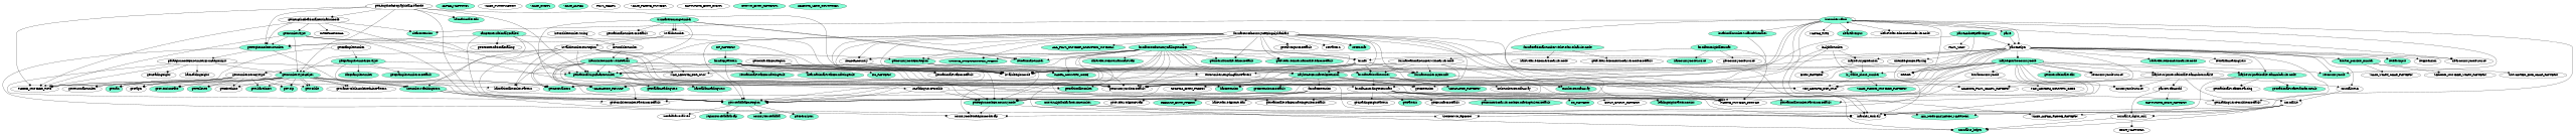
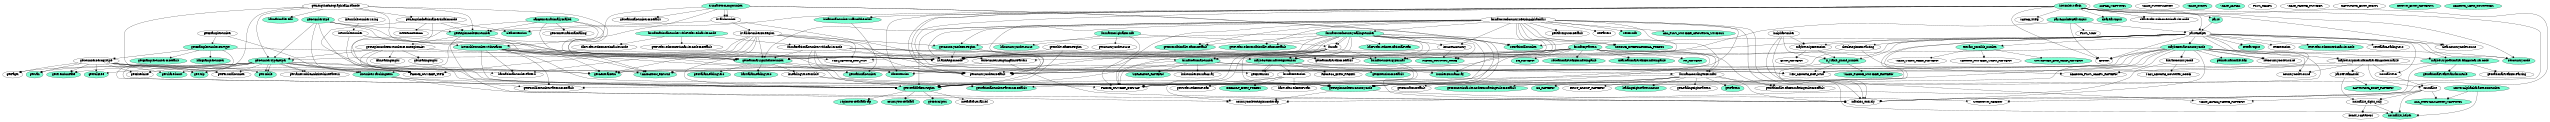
  digraph {
    node [fillcolor=white style=filled]
    edge [arrowhead=dot]
    NANPA_COUNTRY_CODE [fillcolor=aquamarine]
    ALPHA_MAPPINGS [fillcolor=aquamarine]
    ALL_NORMALIZATION_MAPPINGS [fillcolor=aquamarine]
    ALL_PLUS_NUMBER_GROUPING_SYMBOLS [fillcolor=aquamarine]
    UNIQUE_INTERNATIONAL_PREFIX [fillcolor=aquamarine]
    VALID_PUNCTUATION
    VALID_DIGITS [fillcolor=aquamarine]
    VALID_ALPHA [fillcolor=aquamarine]
    PLUS_CHARS
    SEPARATOR_PATTERN [fillcolor=aquamarine]
    CAPTURING_DIGIT_PATTERN [fillcolor=aquamarine]
-   UNWANTED_END_CHAR_PATTERN
+   UNWANTED_END_CHAR_PATTERN [fillcolor=aquamarine]
    VALID_PHONE_NUMBER
    DEFAULT_EXTN_PREFIX [fillcolor=aquamarine]
    CAPTURING_EXTN_DIGITS
    KNOWN_EXTN_PATTERNS [fillcolor=aquamarine]
    VALID_PHONE_NUMBER_PATTERN [fillcolor=aquamarine]
    LEADING_ZERO_COUNTRIES [fillcolor=aquamarine]
    NP_PATTERN [fillcolor=aquamarine]
    FG_PATTERN [fillcolor=aquamarine]
    CC_PATTERN [fillcolor=aquamarine]
    VALIDATION_RESULT [fillcolor=aquamarine]
    is_viable_phone_number [fillcolor=aquamarine]
    MIN_LENGTH_FOR_NSN
    matches_entirely
    normalize
    VALID_ALPHA_PHONE_PATTERN
    normalize_digits_only
    normalize_helper [fillcolor=aquamarine]
    DIGIT_MAPPINGS
    extract_possible_number [fillcolor=aquamarine]
    VALID_START_CHAR_PATTERN
    SECOND_NUMBER_START_PATTERN
    normalizeSB
    convertAlphaCharactersInNumber [fillcolor=aquamarine]
    getLengthOfGeographicalAreaCode
    PHONE_NUMBER_TYPE
    getRegionCodeForNumber [fillcolor=aquamarine]
    isValidRegionCode
    getMetadataForRegion [fillcolor=aquamarine]
    hasNationalPrefix [fillcolor=aquamarine]
    getNumberTypeHelper [fillcolor=aquamarine]
    getNationalSignificantNumber [fillcolor=aquamarine]
    getLengthOfNationalDestinationCode
    getCountryCodeOrDefault
    countryCodeToRegionCodeMap
    getRegionCodeForNumberFromRegionList
    regionToMetadataMap [fillcolor=aquamarine]
    countryToMetadata [fillcolor=aquamarine]
    getDescriptor [fillcolor=aquamarine]
    metadataSerialized
    getPremiumRate [fillcolor=aquamarine]
    getTollFree [fillcolor=aquamarine]
    getMobile [fillcolor=aquamarine]
    getFixedLine
    getSharedCost [fillcolor=aquamarine]
    getVoip [fillcolor=aquamarine]
    getPersonalNumber
    getPager
    getUan [fillcolor=aquamarine]
    getGeneralDesc [fillcolor=aquamarine]
    hasNationalNumberPattern
    isNumberMatchingDesc [fillcolor=aquamarine]
    getSameMobileAndFixedLinePattern
    getNationalNumber [fillcolor=aquamarine]
    hasItalianLeadingZero [fillcolor=aquamarine]
    getItalianLeadingZero [fillcolor=aquamarine]
    isLeadingZeroPossible
    hasExtension [fillcolor=aquamarine]
    clearExtension [fillcolor=aquamarine]
    INTERNATIONAL
    getNumberType [fillcolor=aquamarine]
    hasLeadingDigits
    getLeadingDigits
    getPossibleNumberPatternOrDefault
    getNationalNumberPatternOrDefault [fillcolor=aquamarine]
    getRegionCodeForCountryCode [fillcolor=aquamarine]
-   getLeadingZeroPossibleOrDefault
    format
    PHONE_NUMBER_FORMAT
    formatNumberByFormat [fillcolor=aquamarine]
    maybeGetFormattedExtension [fillcolor=aquamarine]
    formatNationalNumber [fillcolor=aquamarine]
    UNKNOWN_REGION
    RFC3966_EXTN_PREFIX
    getExtension
    formatExtension
    getExtensionOrDefault [fillcolor=aquamarine]
    formatAccordingToFormats
    numberFormatArray [fillcolor=aquamarine]
    intlNumberFormatArray
    hasPreferredExtnPrefix
    getPreferredExtnPrefix
    FIRST_GROUP_PATTERN
    getNationalPrefixFormattingRuleOrDefault
    leadingDigitsPatternCount [fillcolor=aquamarine]
    getLeadingDigitsPattern
    getPattern [fillcolor=aquamarine]
    getFormatOrDefault
    getDomesticCarrierCodeFormattingRuleOrDefault [fillcolor=aquamarine]
    formatByPattern [fillcolor=aquamarine]
    getNationalPrefixOrDefault
    setNationalPrefixFormattingRule [fillcolor=aquamarine]
    clearNationalPrefixFormattingRule [fillcolor=aquamarine]
    formatNationalNumberWithCarrierCode
    formatNationalNumberWithPreferredCarrierCode [fillcolor=aquamarine]
    hasPreferredDomesticCarrierCode
    getPreferredDomesticCarrierCodeOrDefault
    formatOutOfCountryCallingNumber [fillcolor=aquamarine]
    isNANPACountry
    getCountryCodeForRegion [fillcolor=aquamarine]
    getInternationalPrefixOrDefault [fillcolor=aquamarine]
    hasPreferredInternationalPrefix [fillcolor=aquamarine]
    getPreferredInternationalPrefixOrDefault [fillcolor=aquamarine]
    formatInOriginalFormat [fillcolor=aquamarine]
    hasCountryCodeSource [fillcolor=aquamarine]
    getCountryCodeSource
    formatOutOfCountryKeepingAlphaChars
    getRawInputOrDefault
    setPattern
    setFormat [fillcolor=aquamarine]
    getExampleNumber
    getExampleNumberForType [fillcolor=aquamarine]
    getNumberDescByType
    hasExampleNumber [fillcolor=aquamarine]
    getExampleNumberOrDefault [fillcolor=aquamarine]
    isValidNumber
    isValidNumberForRegion
    MAX_LENGTH_FOR_NSN
    getNddPrefixForRegion
    isAlphaNumber
    maybeStripExtension
    EXTN_PATTERN
    isPossibleNumber
    isPossibleNumberWithReason [fillcolor=aquamarine]
    testNumberLengthAgainstPattern
    isPossibleNumberString
    truncateTooLongNumber [fillcolor=aquamarine]
    getNationalNumberOrDefault
    setNationalNumber [fillcolor=aquamarine]
    extractCountryCode
    MAX_LENGTH_COUNTRY_CODE
    maybeExtractCountryCode [fillcolor=aquamarine]
    getInternationalPrefix [fillcolor=aquamarine]
    maybeStripInternationalPrefixAndNormalize
    setCountryCodeSource
    CountryCodeSource
    ERROR
    setCountryCode [fillcolor=aquamarine]
    maybeStripNationalPrefixAndCarrierCode [fillcolor=aquamarine]
    LEADING_PLUS_CHARS_PATTERN
    parsePrefixAsIdd
    getNationalPrefixForParsing
    getNationalPrefixTransformRule [fillcolor=aquamarine]
    checkRegionForParsing
    parse [fillcolor=aquamarine]
    parseHelper
    setRawInput [fillcolor=aquamarine]
    setExtension
    clearCountryCodeSource
    setPreferredDomesticCarrierCode [fillcolor=aquamarine]
    setItalianLeadingZero
    parseAndKeepRawInput [fillcolor=aquamarine]
    PLUS_SIGN
    isNumberMatch [fillcolor=aquamarine]
    MATCH_TYPE
    clearRawInput [fillcolor=aquamarine]
    clearPreferredDomesticCarrierCode
    isNationalNumberSuffixOfTheOther [fillcolor=aquamarine]
    canBeInternationallyDialled [fillcolor=aquamarine]
    getNoInternationalDialling
    is_viable_phone_number -> VALID_PHONE_NUMBER_PATTERN
    is_viable_phone_number -> MIN_LENGTH_FOR_NSN
    is_viable_phone_number -> matches_entirely
    normalize -> ALL_NORMALIZATION_MAPPINGS [arrowhead=box]
    normalize -> matches_entirely [arrowhead=box]
    normalize -> VALID_ALPHA_PHONE_PATTERN
    normalize -> normalize_digits_only [arrowhead=box]
    normalize -> normalize_helper [arrowhead=box]
    normalize_digits_only -> normalize_helper [arrowhead=box]
    normalize_digits_only -> DIGIT_MAPPINGS [arrowhead=box]
    extract_possible_number -> UNWANTED_END_CHAR_PATTERN
    extract_possible_number -> VALID_START_CHAR_PATTERN
    extract_possible_number -> SECOND_NUMBER_START_PATTERN [arrowhead=box]
    normalizeSB -> normalize [arrowhead=box]
    convertAlphaCharactersInNumber -> ALL_NORMALIZATION_MAPPINGS [arrowhead=box]
    convertAlphaCharactersInNumber -> normalize_helper [arrowhead=box]
    getLengthOfGeographicalAreaCode -> PHONE_NUMBER_TYPE [arrowhead=box]
    getLengthOfGeographicalAreaCode -> getRegionCodeForNumber
    getLengthOfGeographicalAreaCode -> isValidRegionCode
    getLengthOfGeographicalAreaCode -> getMetadataForRegion [arrowhead=box]
    getLengthOfGeographicalAreaCode -> hasNationalPrefix [arrowhead=box]
    getLengthOfGeographicalAreaCode -> getNumberTypeHelper
    getLengthOfGeographicalAreaCode -> getNationalSignificantNumber
    getLengthOfGeographicalAreaCode -> getLengthOfNationalDestinationCode [arrowhead=box]
    getRegionCodeForNumber -> getCountryCodeOrDefault
    getRegionCodeForNumber -> countryCodeToRegionCodeMap [arrowhead=box]
    getRegionCodeForNumber -> getRegionCodeForNumberFromRegionList
    getMetadataForRegion -> regionToMetadataMap [arrowhead=box]
    getMetadataForRegion -> countryToMetadata [arrowhead=box]
    getMetadataForRegion -> getDescriptor [arrowhead=box]
    getMetadataForRegion -> metadataSerialized
    getNumberTypeHelper -> PHONE_NUMBER_TYPE
    getNumberTypeHelper -> getPremiumRate [arrowhead=box]
    getNumberTypeHelper -> getTollFree
    getNumberTypeHelper -> getMobile
    getNumberTypeHelper -> getMobile
    getNumberTypeHelper -> getFixedLine [arrowhead=box]
    getNumberTypeHelper -> getSharedCost
    getNumberTypeHelper -> getVoip [arrowhead=box]
    getNumberTypeHelper -> getPersonalNumber
    getNumberTypeHelper -> getPager [arrowhead=box]
    getNumberTypeHelper -> getUan
    getNumberTypeHelper -> getGeneralDesc [arrowhead=box]
    getNumberTypeHelper -> hasNationalNumberPattern
    getNumberTypeHelper -> isNumberMatchingDesc
    getNumberTypeHelper -> isNumberMatchingDesc
    getNumberTypeHelper -> isNumberMatchingDesc
    getNumberTypeHelper -> getSameMobileAndFixedLinePattern
    getNumberTypeHelper -> getSameMobileAndFixedLinePattern
    getNationalSignificantNumber -> getCountryCodeOrDefault
    getNationalSignificantNumber -> getNationalNumber [arrowhead=box]
    getNationalSignificantNumber -> hasItalianLeadingZero [arrowhead=box]
    getNationalSignificantNumber -> getItalianLeadingZero
    getNationalSignificantNumber -> isLeadingZeroPossible
    getLengthOfNationalDestinationCode -> PHONE_NUMBER_TYPE [arrowhead=box]
    getLengthOfNationalDestinationCode -> getRegionCodeForNumber [arrowhead=box]
    getLengthOfNationalDestinationCode -> hasExtension [arrowhead=box]
    getLengthOfNationalDestinationCode -> clearExtension [arrowhead=box]
    getLengthOfNationalDestinationCode -> INTERNATIONAL
-   getLengthOfNationalDestinationCode -> getNumberType
    getRegionCodeForNumberFromRegionList -> PHONE_NUMBER_TYPE [arrowhead=box]
    getRegionCodeForNumberFromRegionList -> getMetadataForRegion [arrowhead=box]
    getRegionCodeForNumberFromRegionList -> getNumberTypeHelper [arrowhead=box]
    getRegionCodeForNumberFromRegionList -> getNationalSignificantNumber
    getRegionCodeForNumberFromRegionList -> hasLeadingDigits
    getRegionCodeForNumberFromRegionList -> getLeadingDigits [arrowhead=box]
    isNumberMatchingDesc -> matches_entirely
    isNumberMatchingDesc -> getPossibleNumberPatternOrDefault
    isNumberMatchingDesc -> getNationalNumberPatternOrDefault [arrowhead=box]
    isLeadingZeroPossible -> getMetadataForRegion
    isLeadingZeroPossible -> getRegionCodeForCountryCode [arrowhead=box]
-   isLeadingZeroPossible -> getLeadingZeroPossibleOrDefault
    getNumberType -> PHONE_NUMBER_TYPE
    getNumberType -> getRegionCodeForNumber
    getNumberType -> isValidRegionCode
    getNumberType -> getMetadataForRegion
    getNumberType -> getNumberTypeHelper
    getNumberType -> getNationalSignificantNumber
    getRegionCodeForCountryCode -> countryCodeToRegionCodeMap
    getRegionCodeForCountryCode -> UNKNOWN_REGION
    format -> isValidRegionCode [arrowhead=box]
    format -> getNationalSignificantNumber [arrowhead=box]
    format -> getCountryCodeOrDefault [arrowhead=box]
    format -> getRegionCodeForCountryCode [arrowhead=box]
    format -> PHONE_NUMBER_FORMAT
    format -> formatNumberByFormat
    format -> maybeGetFormattedExtension [arrowhead=box]
    format -> formatNationalNumber [arrowhead=box]
    formatNumberByFormat -> PHONE_NUMBER_FORMAT [arrowhead=box]
    maybeGetFormattedExtension -> hasExtension [arrowhead=box]
    maybeGetFormattedExtension -> PHONE_NUMBER_FORMAT [arrowhead=box]
    maybeGetFormattedExtension -> RFC3966_EXTN_PREFIX [arrowhead=box]
    maybeGetFormattedExtension -> getExtension
    maybeGetFormattedExtension -> getExtension [arrowhead=box]
    maybeGetFormattedExtension -> formatExtension
    maybeGetFormattedExtension -> getExtensionOrDefault
    formatNationalNumber -> SEPARATOR_PATTERN [arrowhead=box]
    formatNationalNumber -> getMetadataForRegion [arrowhead=box]
    formatNationalNumber -> PHONE_NUMBER_FORMAT
    formatNationalNumber -> formatAccordingToFormats [arrowhead=box]
    formatNationalNumber -> numberFormatArray [arrowhead=box]
    formatNationalNumber -> intlNumberFormatArray
    formatExtension -> DEFAULT_EXTN_PREFIX [arrowhead=box]
    formatExtension -> getMetadataForRegion
    formatExtension -> hasPreferredExtnPrefix
    formatExtension -> getPreferredExtnPrefix [arrowhead=box]
    formatAccordingToFormats -> CC_PATTERN [arrowhead=box]
    formatAccordingToFormats -> matches_entirely [arrowhead=box]
    formatAccordingToFormats -> PHONE_NUMBER_FORMAT [arrowhead=box]
    formatAccordingToFormats -> FIRST_GROUP_PATTERN
    formatAccordingToFormats -> getNationalPrefixFormattingRuleOrDefault [arrowhead=box]
    formatAccordingToFormats -> leadingDigitsPatternCount [arrowhead=box]
    formatAccordingToFormats -> getLeadingDigitsPattern
    formatAccordingToFormats -> getPattern [arrowhead=box]
    formatAccordingToFormats -> getFormatOrDefault
    formatAccordingToFormats -> getDomesticCarrierCodeFormattingRuleOrDefault
-   NP_PATTERN -> formatByPattern [arrowhead=box]
+   formatByPattern -> NP_PATTERN [arrowhead=box]
    formatByPattern -> FG_PATTERN
    formatByPattern -> isValidRegionCode [arrowhead=box]
    formatByPattern -> getMetadataForRegion [arrowhead=box]
    formatByPattern -> getNationalSignificantNumber
    formatByPattern -> getCountryCodeOrDefault [arrowhead=box]
    formatByPattern -> getRegionCodeForCountryCode [arrowhead=box]
    formatByPattern -> formatNumberByFormat
    formatByPattern -> maybeGetFormattedExtension
    formatByPattern -> formatAccordingToFormats
    formatByPattern -> getNationalPrefixFormattingRuleOrDefault [arrowhead=box]
    formatByPattern -> getNationalPrefixOrDefault
    formatByPattern -> setNationalPrefixFormattingRule [arrowhead=box]
    formatByPattern -> clearNationalPrefixFormattingRule [arrowhead=box]
    formatNationalNumberWithCarrierCode -> isValidRegionCode [arrowhead=box]
    formatNationalNumberWithCarrierCode -> getNationalSignificantNumber
    formatNationalNumberWithCarrierCode -> getCountryCodeOrDefault [arrowhead=box]
    formatNationalNumberWithCarrierCode -> getRegionCodeForCountryCode [arrowhead=box]
    formatNationalNumberWithCarrierCode -> PHONE_NUMBER_FORMAT
    formatNationalNumberWithCarrierCode -> formatNumberByFormat
    formatNationalNumberWithCarrierCode -> maybeGetFormattedExtension [arrowhead=box]
    formatNationalNumberWithCarrierCode -> formatNationalNumber
    formatNationalNumberWithPreferredCarrierCode -> formatNationalNumberWithCarrierCode
    formatNationalNumberWithPreferredCarrierCode -> hasPreferredDomesticCarrierCode [arrowhead=box]
    formatNationalNumberWithPreferredCarrierCode -> getPreferredDomesticCarrierCodeOrDefault
    formatOutOfCountryCallingNumber -> NANPA_COUNTRY_CODE [arrowhead=box]
    formatOutOfCountryCallingNumber -> UNIQUE_INTERNATIONAL_PREFIX
    formatOutOfCountryCallingNumber -> matches_entirely
    formatOutOfCountryCallingNumber -> isValidRegionCode [arrowhead=box]
    formatOutOfCountryCallingNumber -> isValidRegionCode [arrowhead=box]
    formatOutOfCountryCallingNumber -> getMetadataForRegion
    formatOutOfCountryCallingNumber -> getNationalSignificantNumber
    formatOutOfCountryCallingNumber -> getCountryCodeOrDefault
    formatOutOfCountryCallingNumber -> getRegionCodeForCountryCode
    formatOutOfCountryCallingNumber -> format
    formatOutOfCountryCallingNumber -> format
    formatOutOfCountryCallingNumber -> PHONE_NUMBER_FORMAT
    formatOutOfCountryCallingNumber -> formatNumberByFormat
    formatOutOfCountryCallingNumber -> maybeGetFormattedExtension
    formatOutOfCountryCallingNumber -> formatNationalNumber [arrowhead=box]
    formatOutOfCountryCallingNumber -> isNANPACountry [arrowhead=box]
    formatOutOfCountryCallingNumber -> getCountryCodeForRegion
    formatOutOfCountryCallingNumber -> getInternationalPrefixOrDefault [arrowhead=box]
    formatOutOfCountryCallingNumber -> hasPreferredInternationalPrefix
    formatOutOfCountryCallingNumber -> getPreferredInternationalPrefixOrDefault
    isNANPACountry -> NANPA_COUNTRY_CODE
    isNANPACountry -> countryCodeToRegionCodeMap [arrowhead=box]
    getCountryCodeForRegion -> isValidRegionCode [arrowhead=box]
    getCountryCodeForRegion -> getMetadataForRegion [arrowhead=box]
    getCountryCodeForRegion -> getCountryCodeOrDefault [arrowhead=box]
    formatInOriginalFormat -> format
    formatInOriginalFormat -> PHONE_NUMBER_FORMAT [arrowhead=box]
    formatInOriginalFormat -> hasCountryCodeSource
    formatInOriginalFormat -> getCountryCodeSource
    formatOutOfCountryKeepingAlphaChars -> NANPA_COUNTRY_CODE [arrowhead=box]
    formatOutOfCountryKeepingAlphaChars -> ALL_PLUS_NUMBER_GROUPING_SYMBOLS
    formatOutOfCountryKeepingAlphaChars -> UNIQUE_INTERNATIONAL_PREFIX [arrowhead=box]
    formatOutOfCountryKeepingAlphaChars -> matches_entirely [arrowhead=box]
    formatOutOfCountryKeepingAlphaChars -> normalize_helper
    formatOutOfCountryKeepingAlphaChars -> isValidRegionCode
    formatOutOfCountryKeepingAlphaChars -> getMetadataForRegion
    formatOutOfCountryKeepingAlphaChars -> getNationalSignificantNumber
    formatOutOfCountryKeepingAlphaChars -> getCountryCodeOrDefault [arrowhead=box]
    formatOutOfCountryKeepingAlphaChars -> getRegionCodeForCountryCode [arrowhead=box]
    formatOutOfCountryKeepingAlphaChars -> PHONE_NUMBER_FORMAT
    formatOutOfCountryKeepingAlphaChars -> formatNumberByFormat [arrowhead=box]
    formatOutOfCountryKeepingAlphaChars -> maybeGetFormattedExtension
    formatOutOfCountryKeepingAlphaChars -> formatAccordingToFormats [arrowhead=box]
    formatOutOfCountryKeepingAlphaChars -> numberFormatArray [arrowhead=box]
    formatOutOfCountryKeepingAlphaChars -> formatOutOfCountryCallingNumber
    formatOutOfCountryKeepingAlphaChars -> isNANPACountry [arrowhead=box]
    formatOutOfCountryKeepingAlphaChars -> getCountryCodeForRegion
    formatOutOfCountryKeepingAlphaChars -> getInternationalPrefixOrDefault [arrowhead=box]
    formatOutOfCountryKeepingAlphaChars -> getPreferredInternationalPrefixOrDefault [arrowhead=box]
    formatOutOfCountryKeepingAlphaChars -> getRawInputOrDefault [arrowhead=box]
    formatOutOfCountryKeepingAlphaChars -> setPattern [arrowhead=box]
    formatOutOfCountryKeepingAlphaChars -> setFormat [arrowhead=box]
    getExampleNumber -> PHONE_NUMBER_TYPE
    getExampleNumber -> getExampleNumberForType
    getExampleNumberForType -> isValidRegionCode
    getExampleNumberForType -> getMetadataForRegion
    getExampleNumberForType -> getNumberDescByType [arrowhead=box]
    getExampleNumberForType -> hasExampleNumber
    getExampleNumberForType -> getExampleNumberOrDefault
    getNumberDescByType -> PHONE_NUMBER_TYPE [arrowhead=box]
    getNumberDescByType -> getPremiumRate [arrowhead=box]
    getNumberDescByType -> getTollFree
    getNumberDescByType -> getMobile
    getNumberDescByType -> getFixedLine
    getNumberDescByType -> getSharedCost
    getNumberDescByType -> getVoip [arrowhead=box]
    getNumberDescByType -> getPersonalNumber [arrowhead=box]
    getNumberDescByType -> getPager [arrowhead=box]
    getNumberDescByType -> getUan [arrowhead=box]
    getNumberDescByType -> getGeneralDesc
    isValidNumber -> getRegionCodeForNumber [arrowhead=box]
    isValidNumber -> isValidRegionCode [arrowhead=box]
    isValidNumber -> isValidNumberForRegion
    isValidNumberForRegion -> MIN_LENGTH_FOR_NSN
    isValidNumberForRegion -> PHONE_NUMBER_TYPE [arrowhead=box]
    isValidNumberForRegion -> getMetadataForRegion
    isValidNumberForRegion -> getNumberTypeHelper
    isValidNumberForRegion -> getNationalSignificantNumber [arrowhead=box]
    isValidNumberForRegion -> getCountryCodeOrDefault [arrowhead=box]
    isValidNumberForRegion -> getGeneralDesc [arrowhead=box]
    isValidNumberForRegion -> hasNationalNumberPattern
    isValidNumberForRegion -> getCountryCodeForRegion
    isValidNumberForRegion -> MAX_LENGTH_FOR_NSN
    getNddPrefixForRegion -> isValidRegionCode [arrowhead=box]
    getNddPrefixForRegion -> getMetadataForRegion [arrowhead=box]
    getNddPrefixForRegion -> getNationalPrefixOrDefault [arrowhead=box]
    isAlphaNumber -> is_viable_phone_number [arrowhead=box]
    isAlphaNumber -> matches_entirely
    isAlphaNumber -> VALID_ALPHA_PHONE_PATTERN
    isAlphaNumber -> maybeStripExtension [arrowhead=box]
    maybeStripExtension -> is_viable_phone_number
    maybeStripExtension -> EXTN_PATTERN [arrowhead=box]
    isPossibleNumber -> VALIDATION_RESULT [arrowhead=box]
    isPossibleNumber -> isPossibleNumberWithReason
    isPossibleNumberWithReason -> VALIDATION_RESULT
    isPossibleNumberWithReason -> MIN_LENGTH_FOR_NSN
    isPossibleNumberWithReason -> isValidRegionCode
    isPossibleNumberWithReason -> getMetadataForRegion
    isPossibleNumberWithReason -> getNationalSignificantNumber [arrowhead=box]
    isPossibleNumberWithReason -> getCountryCodeOrDefault
    isPossibleNumberWithReason -> getGeneralDesc [arrowhead=box]
    isPossibleNumberWithReason -> hasNationalNumberPattern [arrowhead=box]
    isPossibleNumberWithReason -> getPossibleNumberPatternOrDefault [arrowhead=box]
    isPossibleNumberWithReason -> getRegionCodeForCountryCode [arrowhead=box]
    isPossibleNumberWithReason -> MAX_LENGTH_FOR_NSN
    isPossibleNumberWithReason -> testNumberLengthAgainstPattern [arrowhead=box]
    testNumberLengthAgainstPattern -> VALIDATION_RESULT [arrowhead=box]
    testNumberLengthAgainstPattern -> matches_entirely [arrowhead=box]
    isPossibleNumberString -> isPossibleNumber
    truncateTooLongNumber -> VALIDATION_RESULT [arrowhead=box]
    truncateTooLongNumber -> isValidNumber [arrowhead=box]
    truncateTooLongNumber -> isValidNumber [arrowhead=box]
    truncateTooLongNumber -> isPossibleNumberWithReason [arrowhead=box]
    truncateTooLongNumber -> getNationalNumberOrDefault [arrowhead=box]
    truncateTooLongNumber -> setNationalNumber [arrowhead=box]
    truncateTooLongNumber -> setNationalNumber
    extractCountryCode -> countryCodeToRegionCodeMap [arrowhead=box]
    extractCountryCode -> MAX_LENGTH_COUNTRY_CODE
    maybeExtractCountryCode -> VALIDATION_RESULT [arrowhead=box]
    maybeExtractCountryCode -> MIN_LENGTH_FOR_NSN [arrowhead=box]
    maybeExtractCountryCode -> matches_entirely
    maybeExtractCountryCode -> getCountryCodeOrDefault
    maybeExtractCountryCode -> getGeneralDesc [arrowhead=box]
    maybeExtractCountryCode -> getPossibleNumberPatternOrDefault [arrowhead=box]
    maybeExtractCountryCode -> getNationalNumberPatternOrDefault
    maybeExtractCountryCode -> testNumberLengthAgainstPattern
    maybeExtractCountryCode -> extractCountryCode [arrowhead=box]
    maybeExtractCountryCode -> getInternationalPrefix
    maybeExtractCountryCode -> maybeStripInternationalPrefixAndNormalize [arrowhead=box]
    maybeExtractCountryCode -> setCountryCodeSource
    maybeExtractCountryCode -> setCountryCodeSource [arrowhead=box]
    maybeExtractCountryCode -> CountryCodeSource [arrowhead=box]
    maybeExtractCountryCode -> ERROR [arrowhead=box]
    maybeExtractCountryCode -> setCountryCode
    maybeExtractCountryCode -> maybeStripNationalPrefixAndCarrierCode [arrowhead=box]
    maybeStripInternationalPrefixAndNormalize -> normalize [arrowhead=box]
    maybeStripInternationalPrefixAndNormalize -> normalizeSB
    maybeStripInternationalPrefixAndNormalize -> CountryCodeSource [arrowhead=box]
    maybeStripInternationalPrefixAndNormalize -> LEADING_PLUS_CHARS_PATTERN [arrowhead=box]
    maybeStripInternationalPrefixAndNormalize -> parsePrefixAsIdd [arrowhead=box]
    maybeStripNationalPrefixAndCarrierCode -> matches_entirely
    maybeStripNationalPrefixAndCarrierCode -> getGeneralDesc
    maybeStripNationalPrefixAndCarrierCode -> getNationalPrefixForParsing [arrowhead=box]
    maybeStripNationalPrefixAndCarrierCode -> getNationalPrefixTransformRule [arrowhead=box]
    parsePrefixAsIdd -> CAPTURING_DIGIT_PATTERN
    parsePrefixAsIdd -> normalize_digits_only
    checkRegionForParsing -> isValidRegionCode [arrowhead=box]
    checkRegionForParsing -> LEADING_PLUS_CHARS_PATTERN [arrowhead=box]
    parse -> parseHelper
    parseHelper -> is_viable_phone_number
    parseHelper -> MIN_LENGTH_FOR_NSN
    parseHelper -> extract_possible_number
    parseHelper -> normalizeSB
    parseHelper -> getMetadataForRegion [arrowhead=box]
    parseHelper -> getMetadataForRegion [arrowhead=box]
    parseHelper -> getCountryCodeOrDefault [arrowhead=box]
    parseHelper -> getRegionCodeForCountryCode [arrowhead=box]
-   parseHelper -> getLeadingZeroPossibleOrDefault
    parseHelper -> MAX_LENGTH_FOR_NSN
    parseHelper -> maybeStripExtension
    parseHelper -> setNationalNumber
    parseHelper -> maybeExtractCountryCode [arrowhead=box]
    parseHelper -> ERROR
    parseHelper -> setCountryCode
    parseHelper -> maybeStripNationalPrefixAndCarrierCode
    parseHelper -> checkRegionForParsing
    parseHelper -> setRawInput [arrowhead=box]
    parseHelper -> setExtension
    parseHelper -> clearCountryCodeSource [arrowhead=box]
    parseHelper -> setPreferredDomesticCarrierCode
    parseHelper -> setItalianLeadingZero
    parseAndKeepRawInput -> isValidRegionCode [arrowhead=box]
    parseAndKeepRawInput -> ERROR
    parseAndKeepRawInput -> parseHelper [arrowhead=box]
    parseAndKeepRawInput -> PLUS_SIGN
    isNumberMatch -> getCountryCodeOrDefault
    isNumberMatch -> getCountryCodeOrDefault [arrowhead=box]
    isNumberMatch -> hasExtension
    isNumberMatch -> clearExtension [arrowhead=box]
    isNumberMatch -> getRegionCodeForCountryCode
    isNumberMatch -> UNKNOWN_REGION [arrowhead=box]
    isNumberMatch -> getExtension
    isNumberMatch -> ERROR [arrowhead=box]
    isNumberMatch -> setCountryCode
    isNumberMatch -> parse
    isNumberMatch -> parseHelper [arrowhead=box]
    isNumberMatch -> clearCountryCodeSource
    isNumberMatch -> isNumberMatch
    isNumberMatch -> MATCH_TYPE
    isNumberMatch -> clearRawInput
    isNumberMatch -> clearPreferredDomesticCarrierCode [arrowhead=box]
    isNumberMatch -> isNationalNumberSuffixOfTheOther [arrowhead=box]
    isNationalNumberSuffixOfTheOther -> getNationalNumber
    canBeInternationallyDialled -> getRegionCodeForNumber
    canBeInternationallyDialled -> isValidRegionCode
    canBeInternationallyDialled -> getMetadataForRegion [arrowhead=box]
    canBeInternationallyDialled -> getNationalSignificantNumber [arrowhead=box]
    canBeInternationallyDialled -> isNumberMatchingDesc
    canBeInternationallyDialled -> getNoInternationalDialling [arrowhead=box]
  }
